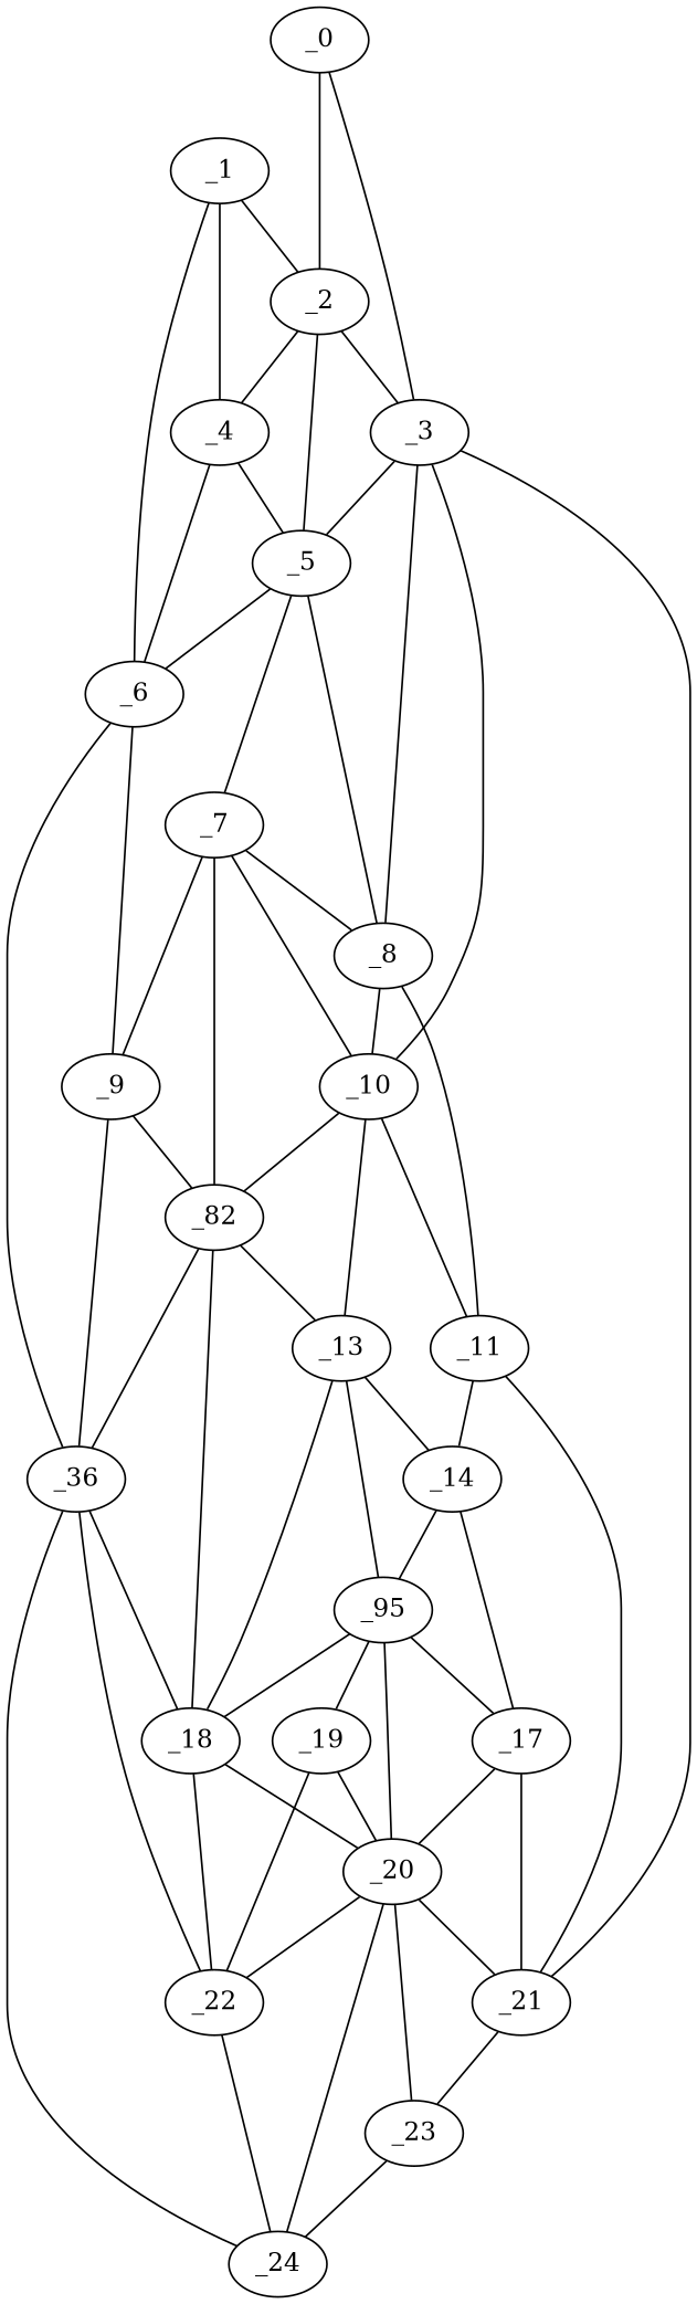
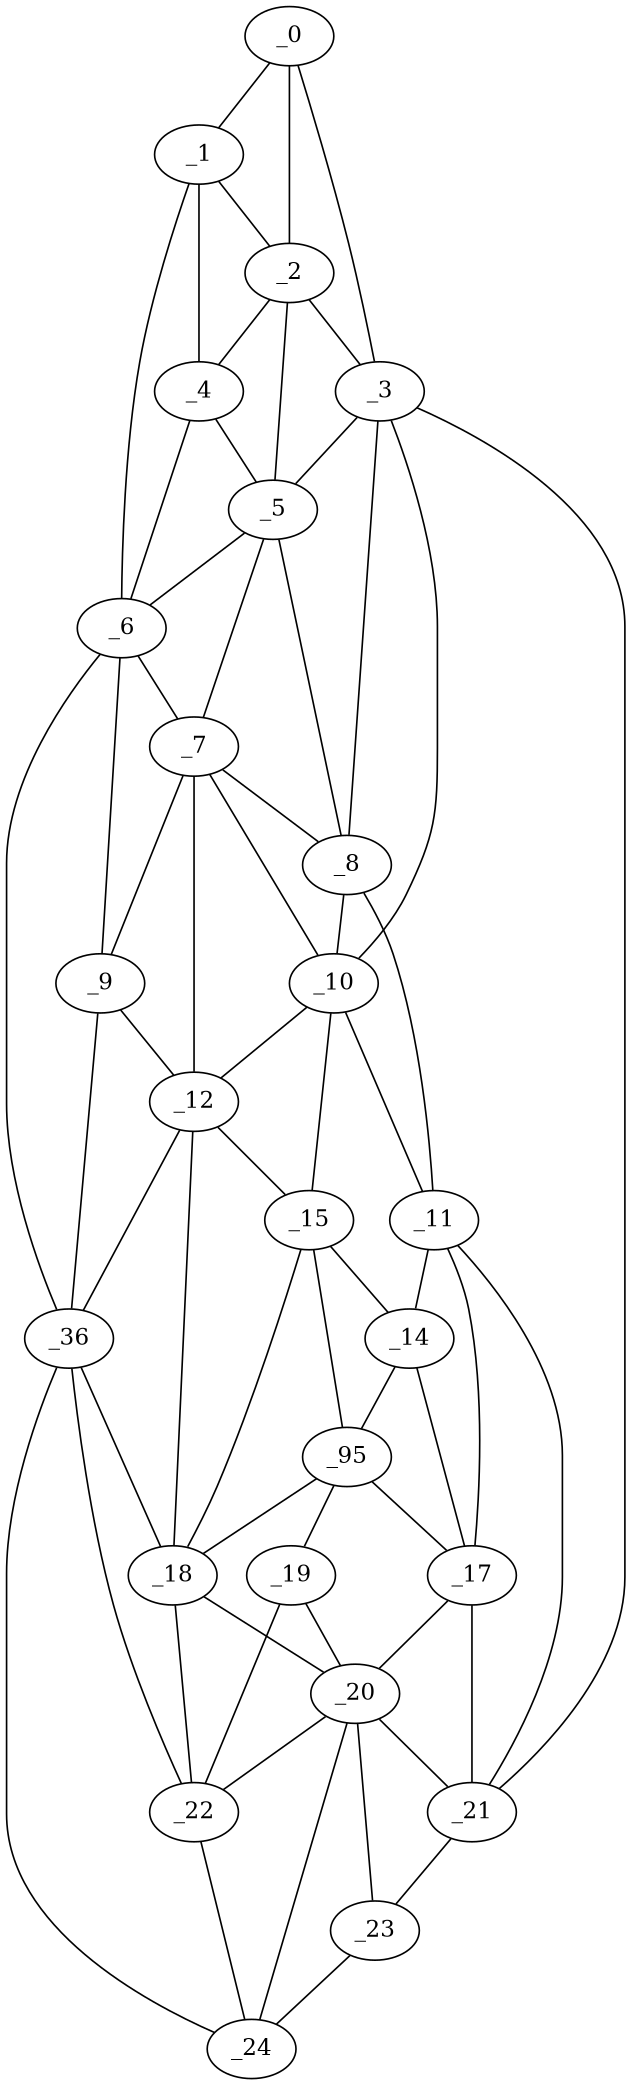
  graph {
    node [x=58 y=48]
    edge [valence=2]
    _0 [x=5]
    _1 [x=13 y=45]
    _2 [x=25 y=57]
    _3 [x=26 y=67]
    _4 [x=27 y=42]
    _6 [x=36 y=40]
    _5 [x=35]
    _8 [y=62]
    _21 [x=110 y=92]
    _10 [x=68 y=67]
    _7 [y=49]
    _9 [x=65 y=38]
    n13 [label=_36 x=90 y=36]
    _11 [x=72 y=74]
    _14 [x=79 y=72]
    _17 [x=94 y=82]
    _23 [x=121 y=92]
-   _12 [x=77 y=42 label=_82]
+   _12 [x=77 y=42]
    _18 [x=98]
    _22 [x=112 y=58]
    _24 [x=126 y=69]
-   _13 [x=77 y=67]
+   _13 [x=77 y=67 label=_15]
    n23 [label=_95 x=85 y=71]
    _20 [x=109 y=76]
    _19 [x=103 y=54]
+   _0 -- _1 [valence=1]
    _0 -- _2
    _0 -- _3 [valence=1]
    _1 -- _2
    _1 -- _4 [valence=1]
    _1 -- _6 [valence=1]
    _2 -- _3 [valence=1]
    _2 -- _4
    _2 -- _5
    _3 -- _5
    _3 -- _8
    _3 -- _21 [valence=1]
    _3 -- _10
    _4 -- _6
    _4 -- _5 [valence=1]
+   _6 -- _7 [valence=1]
    _6 -- _9 [valence=1]
    _6 -- n13 [valence=1]
    _5 -- _6
    _5 -- _8 [valence=1]
    _5 -- _7
    _8 -- _10
    _8 -- _11 [valence=1]
    _21 -- _23 [valence=1]
    _10 -- _11 [valence=1]
    _10 -- _12
    _10 -- _13
    _7 -- _8 [valence=1]
    _7 -- _10
    _7 -- _9
    _7 -- _12
    _9 -- n13
    _9 -- _12 [valence=1]
    n13 -- _18
    n13 -- _22
    n13 -- _24 [valence=1]
    _11 -- _21 [valence=1]
    _11 -- _14
+   _11 -- _17
    _14 -- _17
    _14 -- n23
    _17 -- _21
    _17 -- _20
    _23 -- _24 [valence=1]
    _12 -- n13
    _12 -- _18
    _12 -- _13 [valence=1]
    _18 -- _22
    _18 -- _20
    _22 -- _24 [valence=1]
    _13 -- _14
    _13 -- _18
    _13 -- n23 [valence=1]
    n23 -- _17 [valence=1]
    n23 -- _18
-   n23 -- _20
    n23 -- _19
    _20 -- _21 [valence=1]
    _20 -- _23
    _20 -- _22
    _20 -- _24
    _19 -- _22
    _19 -- _20
  }
